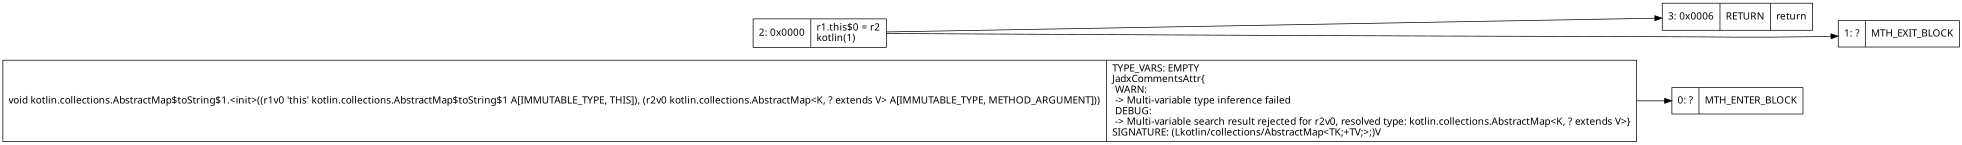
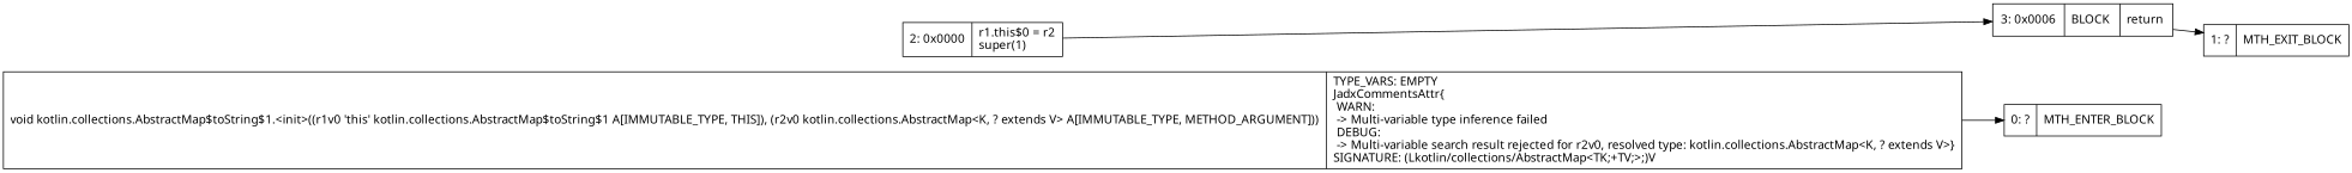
  digraph {
    fontname="Noto Sans"
    rankdir=LR
    node [fontname="Noto Sans" shape=record]
    edge [fontname="Noto Sans"]
    n1 [label="{0\:\ ?|MTH_ENTER_BLOCK\l}"]
-   n2 [label="{2\:\ 0x0000|r1.this$0 = r2\lkotlin(1)\l}"]
-   n3 [label="{3\:\ 0x0006|RETURN\l|return\l}"]
+   n2 [label="{2\:\ 0x0000|r1.this$0 = r2\lsuper(1)\l}"]
+   n3 [label="{3\:\ 0x0006|BLOCK\l|return\l}"]
    n4 [label="{1\:\ ?|MTH_EXIT_BLOCK\l}"]
    n5 [label="{void kotlin.collections.AbstractMap$toString$1.\<init\>((r1v0 'this' kotlin.collections.AbstractMap$toString$1 A[IMMUTABLE_TYPE, THIS]), (r2v0 kotlin.collections.AbstractMap\<K, ? extends V\> A[IMMUTABLE_TYPE, METHOD_ARGUMENT]))  | TYPE_VARS: EMPTY\lJadxCommentsAttr\{\l WARN: \l \-\> Multi\-variable type inference failed\l DEBUG: \l \-\> Multi\-variable search result rejected for r2v0, resolved type: kotlin.collections.AbstractMap\<K, ? extends V\>\}\lSIGNATURE: (Lkotlin\/collections\/AbstractMap\<TK;+TV;\>;)V\l}"]
    n2 -> n3
-   n2 -> n4
+   n3 -> n4
    n5 -> n1
  }
